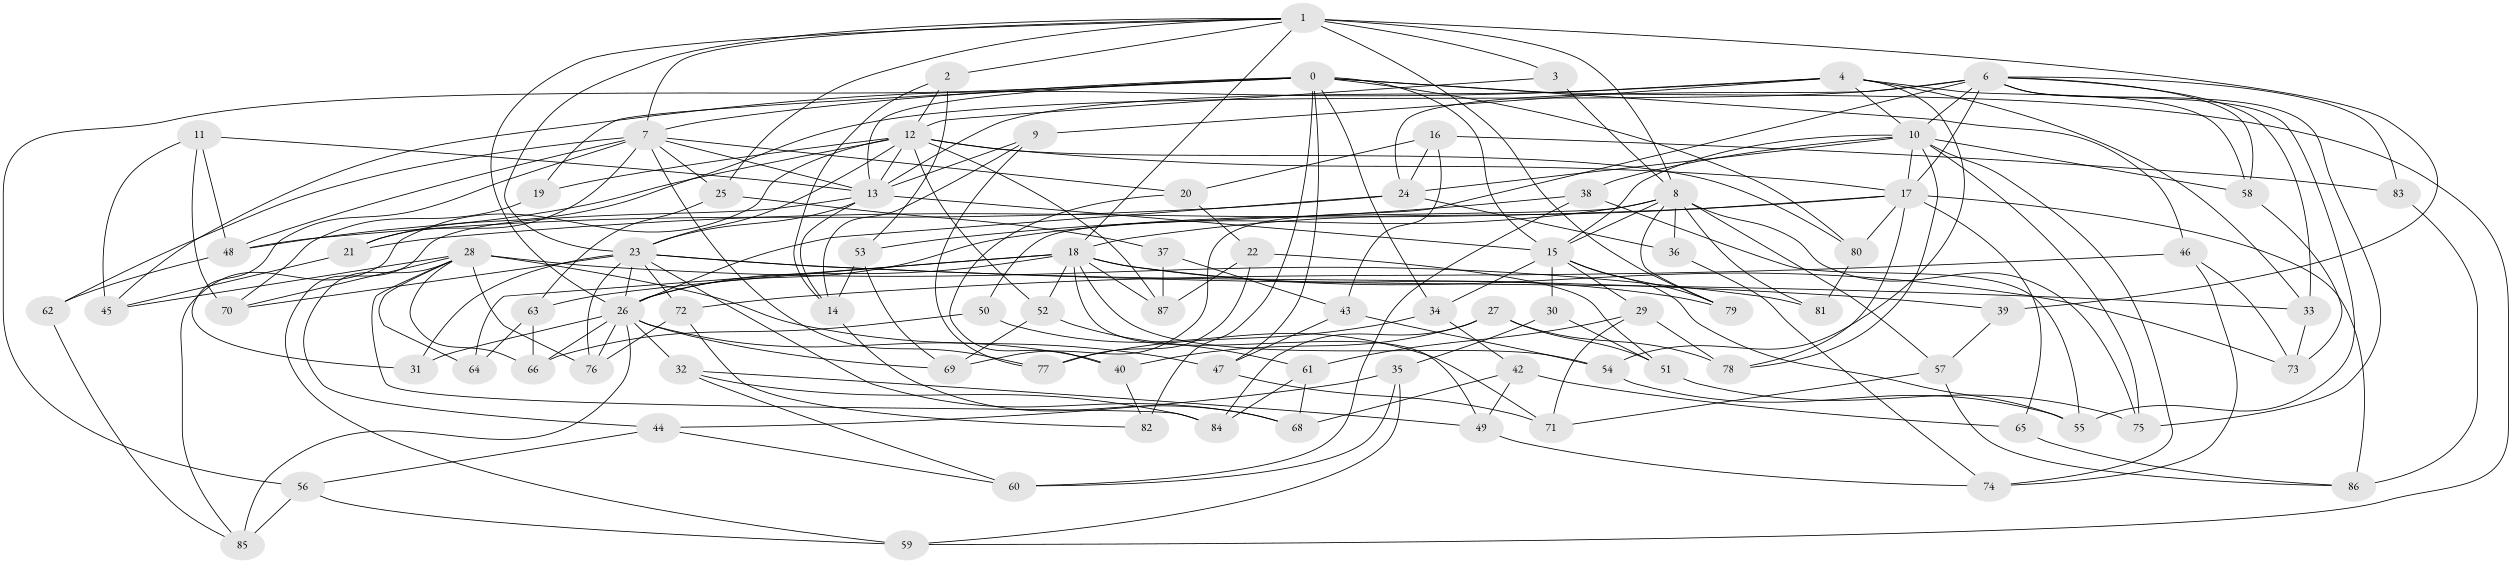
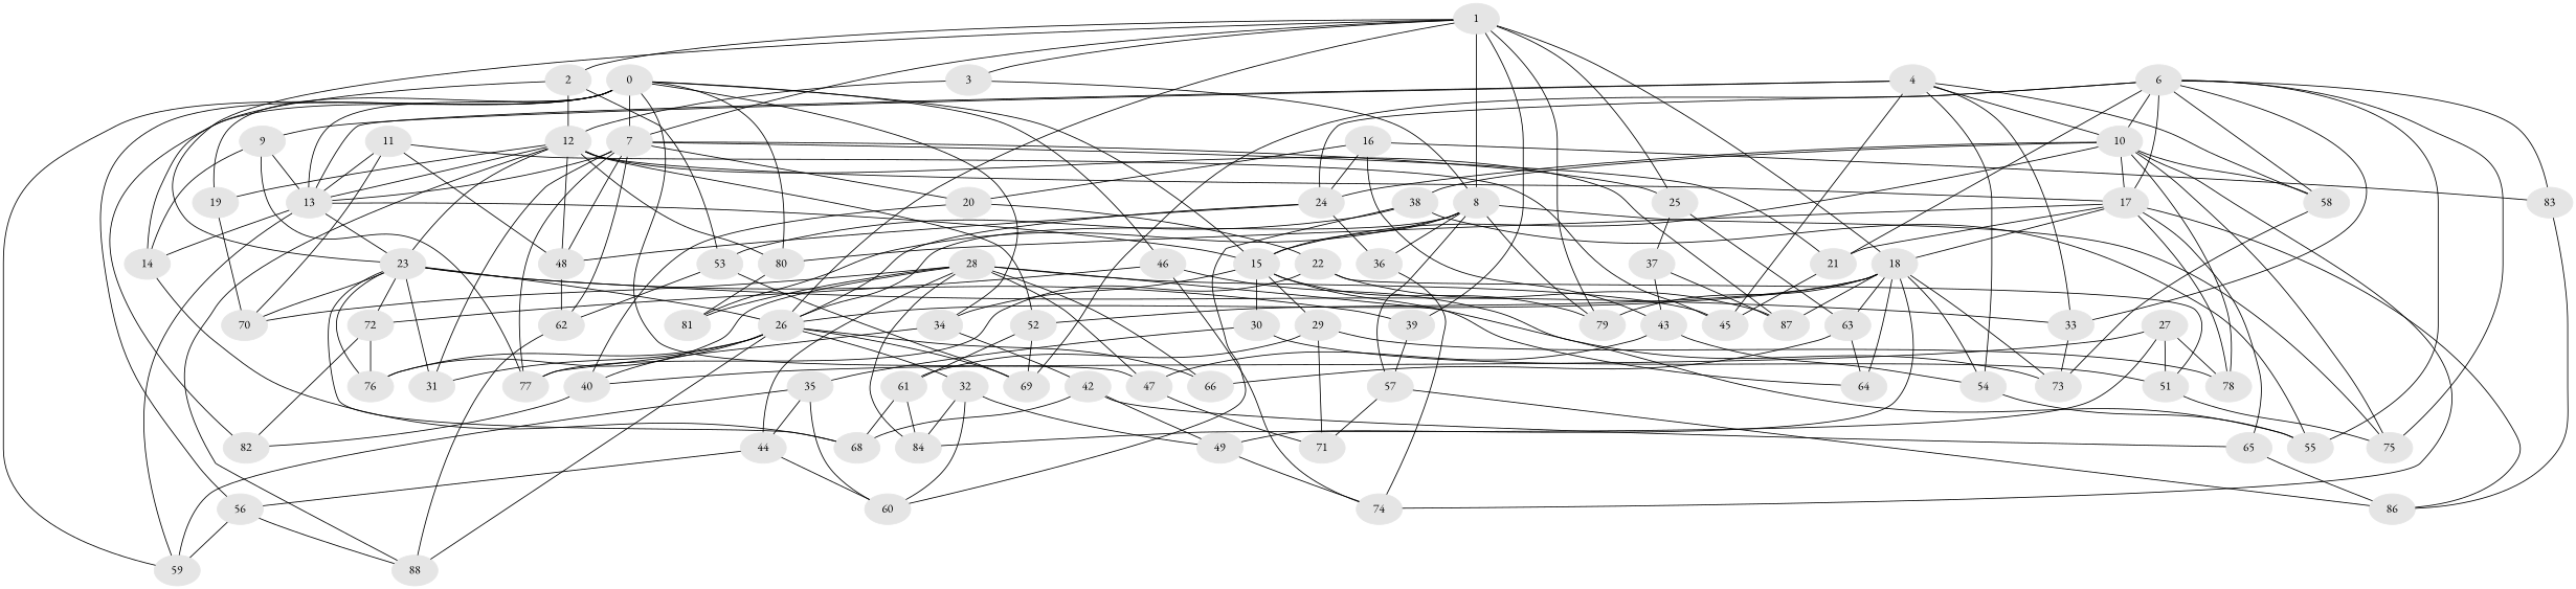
  graph {
    fontname="EB Garamond"
    node [color=gray90 fontname="EB Garamond" style=filled]
    edge [fontname="EB Garamond" weight=1.0]
    1
    2
    3
    7
    8
    18
    23
    25
    26
    39
    79
    12
    14
    53
    13
    21
    20
    31
    48
    62
    77
    15
    75
    36
-   50
    57
    81
    54
    52
    n30 [label=87]
    49
    63
    64
    73
    33
    70
    68
    72
    76
    37
    69
-   85
+   85 [label=88]
    40
    32
    66
    19
    80
    17
    4
    9
    10
    45
    58
    24
    38
    74
    78
    59
    55
    n60 [label=0]
    34
    46
    47
    56
    82
    29
    30
    42
    71
    6
    83
    65
    86
    22
    60
    11
    61
    43
    51
    35
    16
    84
    27
    28
    44
    1 -- 2
    1 -- 3
    1 -- 7
    1 -- 8 [weight=2.0]
    1 -- 18
    1 -- 23
    1 -- 25
    1 -- 26
    1 -- 39 [weight=2.0]
    1 -- 79
    2 -- 12
    2 -- 14
    2 -- 53
    3 -- 8
    3 -- 12 [weight=2.0]
    7 -- 25
    7 -- 13
    7 -- 21
    7 -- 20
    7 -- 31
    7 -- 48
    7 -- 62
    7 -- 77
    8 -- 26
    8 -- 79
    8 -- 15 [weight=2.0]
    8 -- 75
    8 -- 36
-   8 -- 50
    8 -- 57
    8 -- 81
    18 -- 26
    18 -- 79
    18 -- 54
    18 -- 52
    18 -- n30
    18 -- 49
    18 -- 63
    18 -- 64 [weight=2.0]
    18 -- 73
    23 -- 26
    23 -- 39
    23 -- 31 [weight=2.0]
    23 -- 33
    23 -- 70
    23 -- 68
    23 -- 72
    23 -- 76
    25 -- 63
    25 -- 37
    26 -- 31
    26 -- 76
    26 -- 69
    26 -- 85
    26 -- 40
    26 -- 32
    26 -- 66
    39 -- 57
    12 -- 23
    12 -- 13
    12 -- 48
    12 -- 52
    12 -- n30
    12 -- 85
    12 -- 19
    12 -- 80
    12 -- 17
    14 -- 68
-   53 -- 14
+   53 -- 62
    53 -- 69
    13 -- 23
    13 -- 14
    13 -- 15
    13 -- 59
    21 -- 45
    20 -- 40
    20 -- 22
    48 -- 62
    62 -- 85
    15 -- 79
    15 -- 55
    15 -- 34
    15 -- 29
    15 -- 30
    36 -- 74
-   50 -- 66
-   50 -- 71
    57 -- 71
    57 -- 86
    54 -- 55
    52 -- 69
    52 -- 61
    49 -- 74
    63 -- 64
    63 -- 66
    33 -- 73
    72 -- 76
    72 -- 82
    37 -- n30
    37 -- 43
    40 -- 82
    32 -- 49
    32 -- 60
    32 -- 84
    19 -- 70
    80 -- 81
    17 -- 18
    17 -- 21
    17 -- 80
    17 -- 78
    17 -- 65 [weight=2.0]
    17 -- 86
    4 -- 13 [weight=2.0]
    4 -- 54
    4 -- 33
    4 -- 9
    4 -- 10
    4 -- 45
    4 -- 58
    9 -- 14
    9 -- 13
    9 -- 77
    10 -- 15
    10 -- 75
    10 -- 17
    10 -- 58
    10 -- 24
    10 -- 38
    10 -- 74
    10 -- 78
    58 -- 73
    24 -- 26
    24 -- 48
    24 -- 36
    38 -- 53
    38 -- 55
    38 -- 60
    n60 -- 7
    n60 -- 13
    n60 -- 15
    n60 -- 19
    n60 -- 80
    n60 -- 59
    n60 -- 34
    n60 -- 46
    n60 -- 47
    n60 -- 56
    n60 -- 82 [weight=2.0]
    34 -- 77
    34 -- 42
    46 -- 73
    46 -- 72
    46 -- 74
    47 -- 71
    56 -- 85
    56 -- 59
    29 -- 78
    29 -- 71
    29 -- 61
    30 -- 51
    30 -- 35
    42 -- 49
    42 -- 68
    42 -- 65
    6 -- 21
    6 -- 75
    6 -- 33
    6 -- 69
    6 -- 17
    6 -- 10
    6 -- 58
    6 -- 24 [weight=3.0]
    6 -- 55
    6 -- 83
    83 -- 86
    65 -- 86
    22 -- 77
    22 -- n30
    22 -- 51
    11 -- 13
    11 -- 48
    11 -- 70
    11 -- 45
    61 -- 68
    61 -- 84
    43 -- 54
    43 -- 47
    51 -- 75
    35 -- 59
    35 -- 60
    35 -- 44
    16 -- 20
    16 -- 24
    16 -- 83
    16 -- 43
    27 -- 40
    27 -- 78
    27 -- 51
    27 -- 84
    28 -- 81 [weight=2.0]
    28 -- 64
    28 -- 70
    28 -- 76
    28 -- 66
    28 -- 45
    28 -- 47
    28 -- 84
    28 -- 44
    44 -- 56
    44 -- 60
  }
